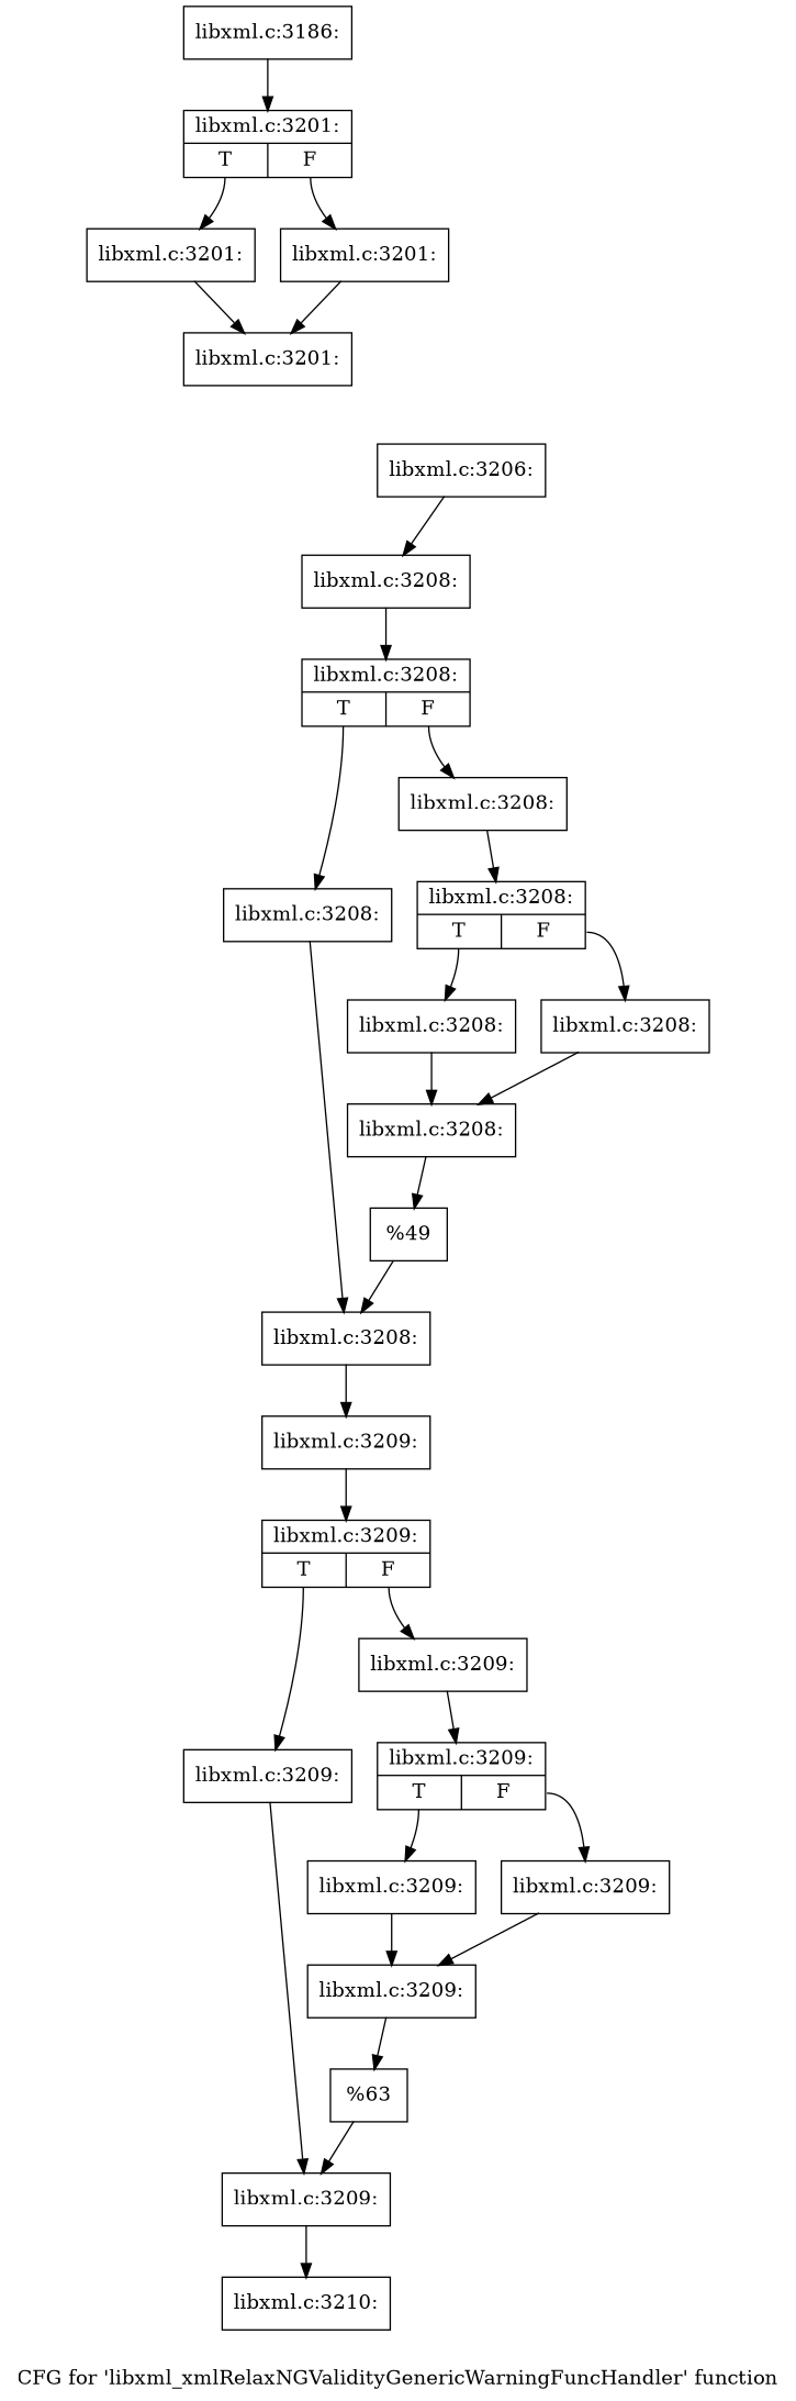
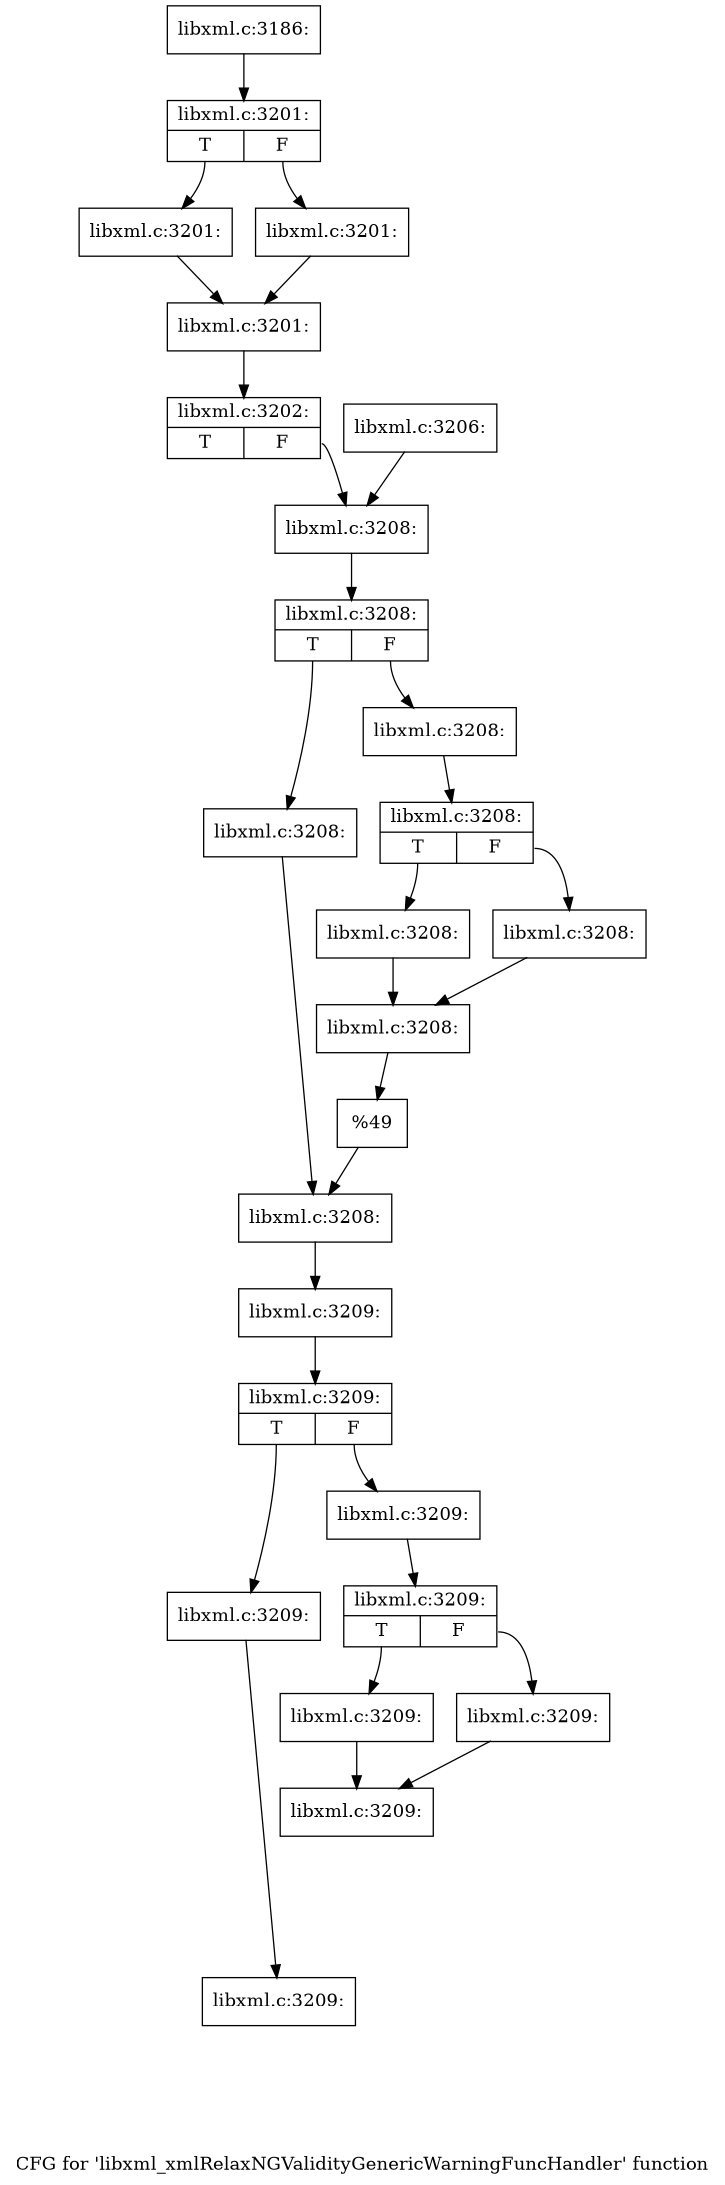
  digraph {
    label="CFG for 'libxml_xmlRelaxNGValidityGenericWarningFuncHandler' function"
    node [shape=record]
    n1 [label="{libxml.c:3186:}"]
    n2 [label="{libxml.c:3201:|{<s0>T|<s1>F}}"]
    n3 [label="{libxml.c:3201:}"]
    n4 [label="{libxml.c:3201:}"]
    n5 [label="{libxml.c:3201:}"]
+   n6 [label="{libxml.c:3202:|{<s0>T|<s1>F}}"]
    n7 [label="{libxml.c:3208:}"]
    n8 [label="{libxml.c:3206:}"]
    n9 [label="{libxml.c:3208:|{<s0>T|<s1>F}}"]
    n10 [label="{libxml.c:3208:}"]
    n11 [label="{libxml.c:3208:}"]
    n12 [label="{libxml.c:3208:}"]
    n13 [label="{libxml.c:3208:|{<s0>T|<s1>F}}"]
    n14 [label="{libxml.c:3209:}"]
    n15 [label="{libxml.c:3208:}"]
    n16 [label="{libxml.c:3208:}"]
    n17 [label="{libxml.c:3209:|{<s0>T|<s1>F}}"]
    n18 [label="{libxml.c:3208:}"]
    n19 [label="{%49}"]
    n20 [label="{libxml.c:3209:}"]
    n21 [label="{libxml.c:3209:}"]
    n22 [label="{libxml.c:3209:}"]
    n23 [label="{libxml.c:3209:|{<s0>T|<s1>F}}"]
-   n24 [label="{libxml.c:3210:}"]
    n25 [label="{libxml.c:3209:}"]
    n26 [label="{libxml.c:3209:}"]
    n27 [label="{libxml.c:3209:}"]
-   n28 [label="{%63}"]
    n1 -> n2
    n2 -> n3 [tailport=s0]
    n2 -> n4 [tailport=s1]
    n3 -> n5
    n4 -> n5
+   n5 -> n6
+   n6 -> n7 [tailport=s1]
    n7 -> n9
    n8 -> n7
    n9 -> n10 [tailport=s0]
    n9 -> n11 [tailport=s1]
    n10 -> n12
    n11 -> n13
    n12 -> n14
    n13 -> n15 [tailport=s0]
    n13 -> n16 [tailport=s1]
    n14 -> n17
    n15 -> n18
    n16 -> n18
    n17 -> n20 [tailport=s0]
    n17 -> n21 [tailport=s1]
    n18 -> n19
    n19 -> n12
    n20 -> n22
    n21 -> n23
-   n22 -> n24
    n23 -> n25 [tailport=s0]
    n23 -> n26 [tailport=s1]
    n25 -> n27
    n26 -> n27
-   n27 -> n28
-   n28 -> n22
  }
